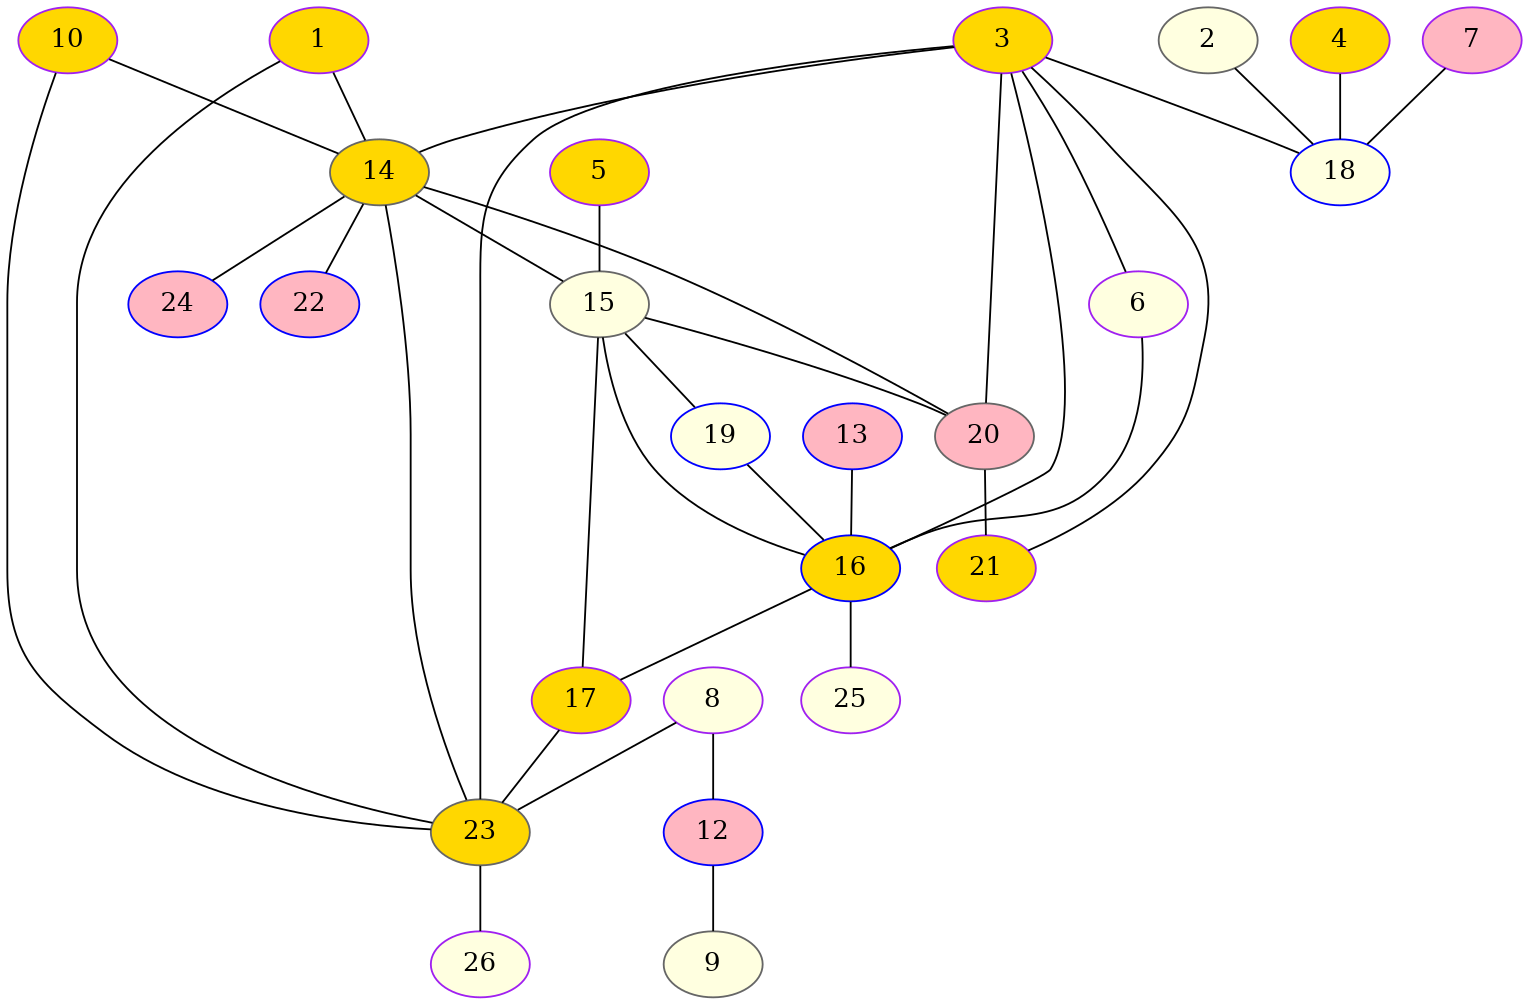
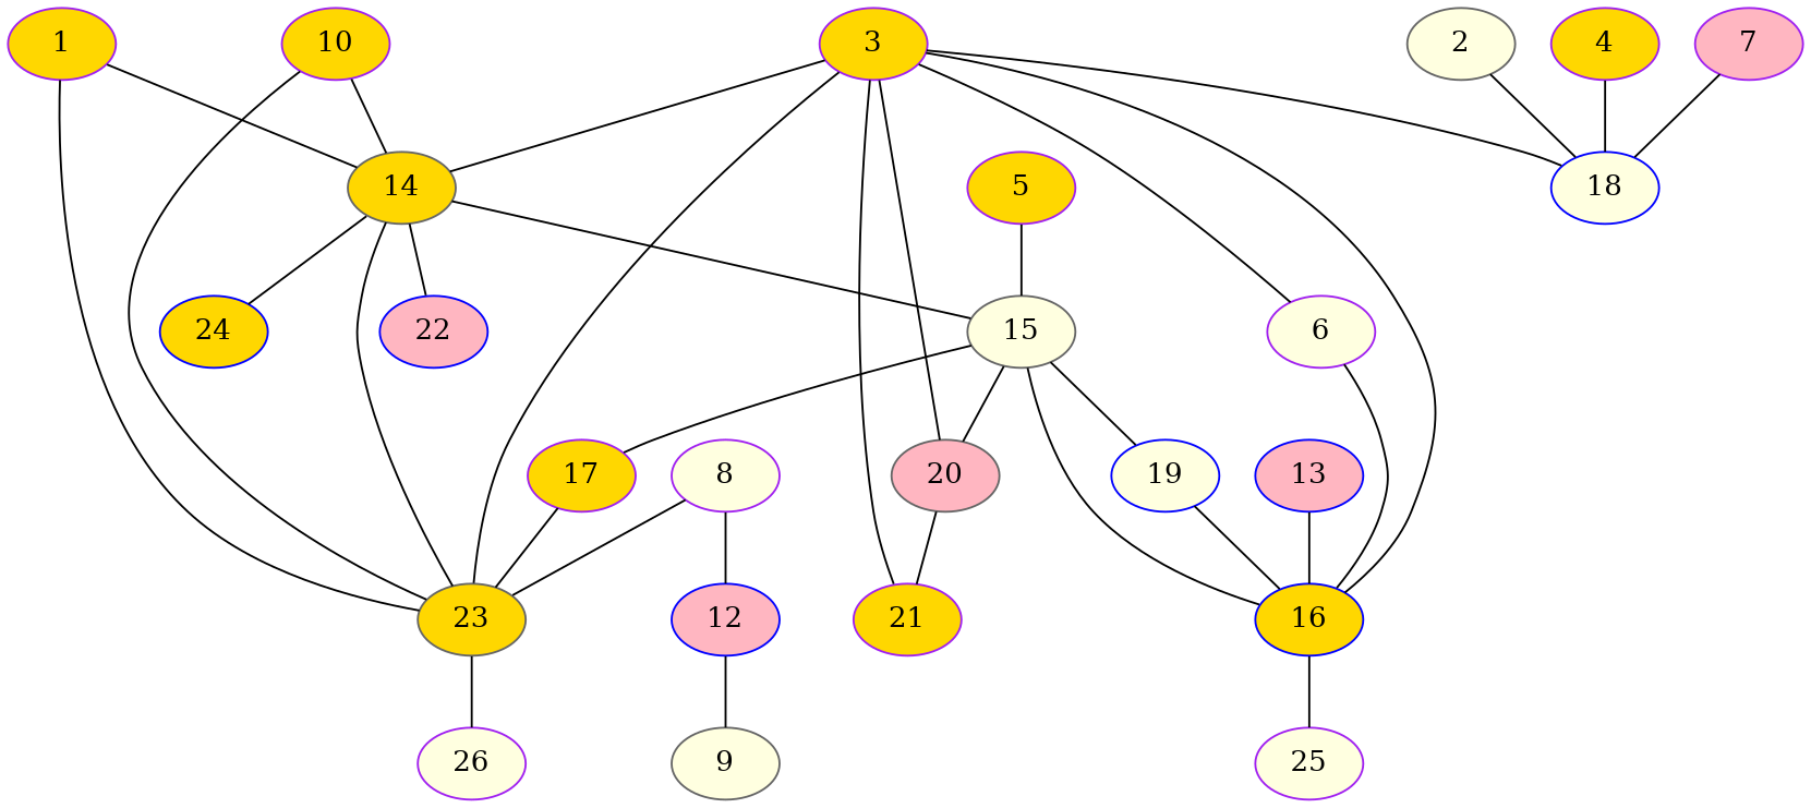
  graph {
    node [color=purple fillcolor=gold style=filled]
    edge [weight=1.0]
    14 [color=gray40]
    1
    23 [color=gray40]
    20 [color=gray40 fillcolor=lightpink]
    15 [color=gray40 fillcolor=lightyellow]
    22 [color=blue fillcolor=lightpink]
-   24 [color=blue fillcolor=lightpink]
+   24 [color=blue]
    26 [fillcolor=lightyellow]
    2 [color=gray40 fillcolor=lightyellow]
    18 [color=blue fillcolor=lightyellow]
    3
    16 [color=blue]
    21
    6 [fillcolor=lightyellow]
    10
    17
    25 [fillcolor=lightyellow]
    4
    5
    19 [color=blue fillcolor=lightyellow]
    7 [fillcolor=lightpink]
    8 [fillcolor=lightyellow]
    12 [color=blue fillcolor=lightpink]
    9 [color=gray40 fillcolor=lightyellow]
    13 [color=blue fillcolor=lightpink]
    14 -- 23
-   14 -- 20
    14 -- 15 [weight=2.0]
    14 -- 22
    14 -- 24
    1 -- 14
    1 -- 23
    23 -- 26
    20 -- 21
    15 -- 20
    15 -- 16
    15 -- 17
    15 -- 19
    2 -- 18
    3 -- 14
    3 -- 23 [weight=2.0]
    3 -- 20
    3 -- 18
    3 -- 16
    3 -- 21
    3 -- 6
-   16 -- 17
    16 -- 25
    6 -- 16
    10 -- 14
    10 -- 23
    17 -- 23
    4 -- 18
    5 -- 15
    19 -- 16
    7 -- 18
    8 -- 23
    8 -- 12
    12 -- 9
    13 -- 16
  }
